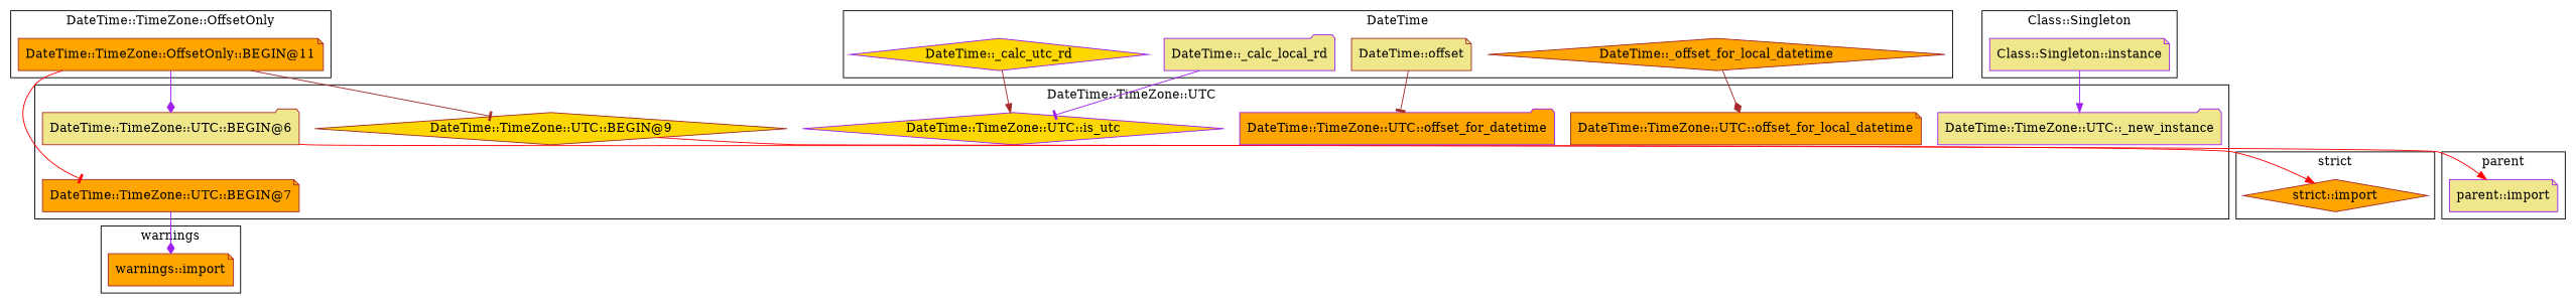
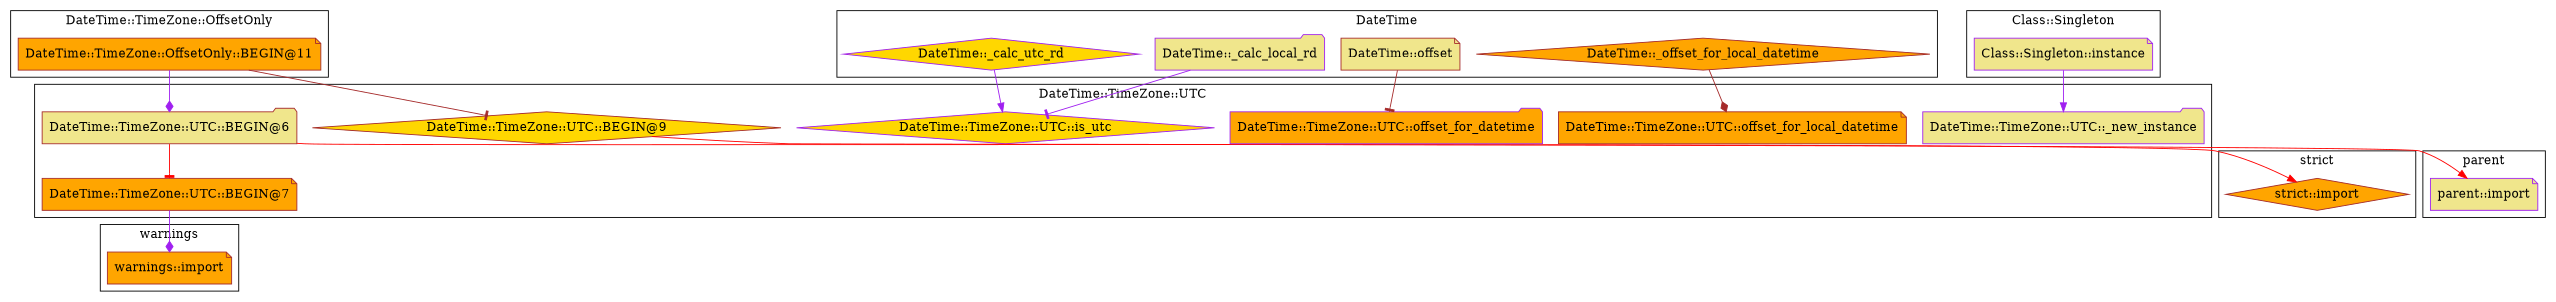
  digraph {
    node [color=brown fillcolor=orange shape=note style=filled]
    edge [arrowhead=normal color=purple]
    "DateTime::TimeZone::UTC::is_utc" [color=purple fillcolor=gold shape=diamond]
    "DateTime::TimeZone::UTC::offset_for_local_datetime"
    "DateTime::TimeZone::UTC::BEGIN@7"
    "DateTime::TimeZone::UTC::BEGIN@6" [fillcolor=khaki shape=folder]
    "DateTime::TimeZone::UTC::_new_instance" [color=purple fillcolor=khaki shape=folder]
    "DateTime::TimeZone::UTC::BEGIN@9" [fillcolor=gold shape=diamond]
    "DateTime::TimeZone::UTC::offset_for_datetime" [color=purple shape=folder]
    "parent::import" [color=purple fillcolor=khaki]
    "DateTime::_calc_local_rd" [color=purple fillcolor=khaki shape=folder]
    "DateTime::_offset_for_local_datetime" [shape=diamond]
    "DateTime::_calc_utc_rd" [color=purple fillcolor=gold shape=diamond]
    "DateTime::offset" [fillcolor=khaki]
    "Class::Singleton::instance" [color=purple fillcolor=khaki]
    "warnings::import"
    "strict::import" [shape=diamond]
    "DateTime::TimeZone::OffsetOnly::BEGIN@11"
    subgraph cluster_1 {
      label="DateTime::TimeZone::UTC"
      "DateTime::TimeZone::UTC::is_utc"
      "DateTime::TimeZone::UTC::offset_for_local_datetime"
      "DateTime::TimeZone::UTC::BEGIN@7"
      "DateTime::TimeZone::UTC::BEGIN@6"
      "DateTime::TimeZone::UTC::_new_instance"
      "DateTime::TimeZone::UTC::BEGIN@9"
      "DateTime::TimeZone::UTC::offset_for_datetime"
    }
    subgraph cluster_2 {
      label=parent
      "parent::import"
    }
    subgraph cluster_3 {
      label=DateTime
      "DateTime::_calc_local_rd"
      "DateTime::_offset_for_local_datetime"
      "DateTime::_calc_utc_rd"
      "DateTime::offset"
    }
    subgraph cluster_4 {
      label="Class::Singleton"
      "Class::Singleton::instance"
    }
    subgraph cluster_5 {
      label=warnings
      "warnings::import"
    }
    subgraph cluster_6 {
      label="strict"
      "strict::import"
    }
    subgraph cluster_7 {
      label="DateTime::TimeZone::OffsetOnly"
      "DateTime::TimeZone::OffsetOnly::BEGIN@11"
    }
    "DateTime::TimeZone::UTC::BEGIN@7" -> "warnings::import" [arrowhead=diamond]
    "DateTime::TimeZone::UTC::BEGIN@6" -> "strict::import" [color=red]
    "DateTime::TimeZone::UTC::BEGIN@9" -> "parent::import" [color=red]
    "DateTime::_calc_local_rd" -> "DateTime::TimeZone::UTC::is_utc" [arrowhead=tee]
    "DateTime::_offset_for_local_datetime" -> "DateTime::TimeZone::UTC::offset_for_local_datetime" [arrowhead=diamond color=brown]
-   "DateTime::_calc_utc_rd" -> "DateTime::TimeZone::UTC::is_utc" [color=brown]
+   "DateTime::_calc_utc_rd" -> "DateTime::TimeZone::UTC::is_utc"
    "DateTime::offset" -> "DateTime::TimeZone::UTC::offset_for_datetime" [arrowhead=tee color=brown]
    "Class::Singleton::instance" -> "DateTime::TimeZone::UTC::_new_instance"
-   "DateTime::TimeZone::OffsetOnly::BEGIN@11" -> "DateTime::TimeZone::UTC::BEGIN@7" [arrowhead=tee color=red]
+   "DateTime::TimeZone::UTC::BEGIN@6" -> "DateTime::TimeZone::UTC::BEGIN@7" [arrowhead=tee color=red]
    "DateTime::TimeZone::OffsetOnly::BEGIN@11" -> "DateTime::TimeZone::UTC::BEGIN@6" [arrowhead=diamond]
    "DateTime::TimeZone::OffsetOnly::BEGIN@11" -> "DateTime::TimeZone::UTC::BEGIN@9" [arrowhead=tee color=brown]
  }
